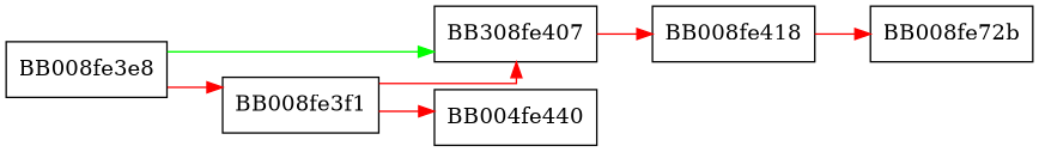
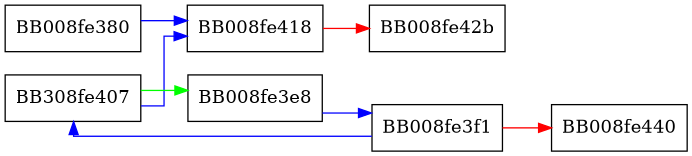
  digraph {
    rankdir=LR
    splines=ortho
    node [shape=box]
    edge [color=red]
+   BB008fe380
    BB008fe418
-   BB008fe42b [label=BB008fe72b]
+   BB008fe42b
    n4 [label=BB308fe407]
    BB008fe3e8
    BB008fe3f1
-   BB008fe440 [label=BB004fe440]
+   BB008fe440
+   BB008fe380 -> BB008fe418 [color=blue]
    BB008fe418 -> BB008fe42b
-   n4 -> BB008fe418
-   BB008fe3e8 -> n4 [color=green]
-   BB008fe3e8 -> BB008fe3f1
-   BB008fe3f1 -> n4
+   n4 -> BB008fe418 [color=blue]
+   n4 -> BB008fe3e8 [color=green]
+   BB008fe3e8 -> BB008fe3f1 [color=blue]
+   BB008fe3f1 -> n4 [color=blue]
    BB008fe3f1 -> BB008fe440
  }
